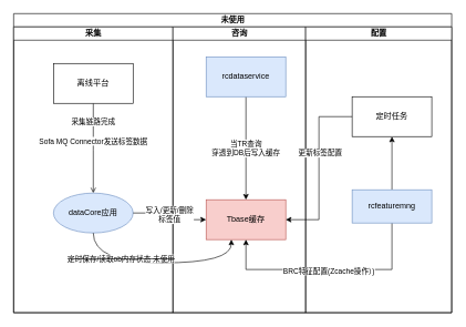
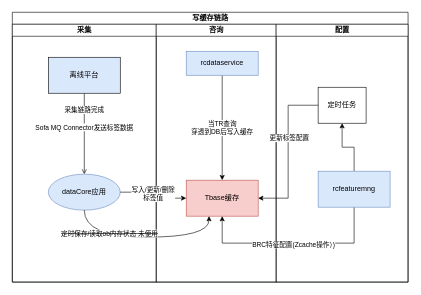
  <mxCell id="0" />
  <mxCell id="1" parent="0" />
- <mxCell id="2" value="未使用" style="swimlane;childLayout=stackLayout;resizeParent=1;resizeParentMax=0;startSize=20;html=1;" parent="1" vertex="1"><mxGeometry x="20" y="20" width="660" height="450" as="geometry" /></mxCell>
+ <mxCell id="2" value="写缓存链路" style="swimlane;childLayout=stackLayout;resizeParent=1;resizeParentMax=0;startSize=20;html=1;" parent="1" vertex="1"><mxGeometry x="20" y="20" width="660" height="450" as="geometry" /></mxCell>
  <mxCell id="3" value="采集" style="swimlane;startSize=20;html=1;" parent="2" vertex="1"><mxGeometry y="20" width="240" height="430" as="geometry" /></mxCell>
  <mxCell id="4" value="" style="edgeStyle=orthogonalEdgeStyle;rounded=0;orthogonalLoop=1;jettySize=auto;html=1;jumpStyle=none;endArrow=open;" parent="3" source="7" target="8" edge="1"><mxGeometry relative="1" as="geometry"><Array as="points"><mxPoint x="120" y="185" /><mxPoint x="120" y="185" /></Array></mxGeometry></mxCell>
  <mxCell id="5" value="Sofa MQ Connector发送标签数据" style="edgeLabel;html=1;align=center;verticalAlign=middle;resizable=0;points=[];" parent="4" vertex="1" connectable="0"><mxGeometry x="-0.175" y="-1" relative="1" as="geometry"><mxPoint as="offset" /></mxGeometry></mxCell>
  <mxCell id="6" value="采集链路完成" style="edgeLabel;html=1;align=center;verticalAlign=middle;resizable=0;points=[];" parent="4" vertex="1" connectable="0"><mxGeometry x="-0.6" y="-1" relative="1" as="geometry"><mxPoint as="offset" /></mxGeometry></mxCell>
- <mxCell id="7" value="离线平台" style="whiteSpace=wrap;html=1;" parent="3" vertex="1"><mxGeometry x="60" y="55" width="120" height="60" as="geometry" /></mxCell>
+ <mxCell id="7" value="离线平台" style="whiteSpace=wrap;html=1;fillColor=#dae8fc;" parent="3" vertex="1"><mxGeometry x="60" y="55" width="120" height="60" as="geometry" /></mxCell>
  <mxCell id="8" value="dataCore应用" style="ellipse;whiteSpace=wrap;html=1;fillColor=#dae8fc;strokeColor=#6c8ebf;" parent="3" vertex="1"><mxGeometry x="60" y="250" width="120" height="60" as="geometry" /></mxCell>
  <mxCell id="9" value="咨询" style="swimlane;startSize=20;html=1;" parent="2" vertex="1"><mxGeometry x="240" y="20" width="200" height="430" as="geometry" /></mxCell>
  <mxCell id="10" value="当TR查询&lt;br&gt;穿透到DB后写入缓存" style="edgeStyle=orthogonalEdgeStyle;rounded=0;orthogonalLoop=1;jettySize=auto;html=1;" parent="9" source="11" target="12" edge="1"><mxGeometry relative="1" as="geometry" /></mxCell>
- <mxCell id="11" value="rcdataservice" style="whiteSpace=wrap;html=1;fillColor=#dae8fc;strokeColor=#6c8ebf;" parent="9" vertex="1"><mxGeometry x="50" y="45" width="120" height="60" as="geometry" /></mxCell>
+ <mxCell id="11" value="rcdataservice" style="whiteSpace=wrap;html=1;fillColor=#dae8fc;strokeColor=#6c8ebf;" parent="9" vertex="1"><mxGeometry x="50" y="45" width="120" height="40" as="geometry" /></mxCell>
  <mxCell id="12" value="Tbase缓存" style="whiteSpace=wrap;html=1;fillColor=#f8cecc;strokeColor=#b85450;" parent="9" vertex="1"><mxGeometry x="50" y="260" width="120" height="60" as="geometry" /></mxCell>
  <mxCell id="13" style="edgeStyle=orthogonalEdgeStyle;rounded=0;orthogonalLoop=1;jettySize=auto;html=1;entryX=0;entryY=0.5;entryDx=0;entryDy=0;" parent="2" source="8" target="12" edge="1"><mxGeometry relative="1" as="geometry" /></mxCell>
  <mxCell id="14" value="写入/更新/删除&lt;br&gt;标签值" style="edgeLabel;html=1;align=center;verticalAlign=middle;resizable=0;points=[];" parent="13" vertex="1" connectable="0"><mxGeometry x="-0.093" y="-2" relative="1" as="geometry"><mxPoint as="offset" /></mxGeometry></mxCell>
  <mxCell id="15" style="edgeStyle=orthogonalEdgeStyle;rounded=0;orthogonalLoop=1;jettySize=auto;html=1;" parent="2" source="19" target="12" edge="1"><mxGeometry relative="1" as="geometry"><Array as="points"><mxPoint x="500" y="385" /><mxPoint x="280" y="385" /></Array></mxGeometry></mxCell>
  <mxCell id="16" value="BRC特征配置(Zcache操作）)" style="edgeLabel;html=1;align=center;verticalAlign=middle;resizable=0;points=[];" parent="15" vertex="1" connectable="0"><mxGeometry x="-0.006" y="2" relative="1" as="geometry"><mxPoint as="offset" /></mxGeometry></mxCell>
  <mxCell id="17" value="配置" style="swimlane;startSize=20;html=1;" parent="2" vertex="1"><mxGeometry x="440" y="20" width="220" height="430" as="geometry" /></mxCell>
  <mxCell id="18" value="" style="edgeStyle=orthogonalEdgeStyle;rounded=0;orthogonalLoop=1;jettySize=auto;html=1;" parent="17" source="19" target="20" edge="1"><mxGeometry relative="1" as="geometry" /></mxCell>
- <mxCell id="19" value="rcfeaturemng" style="rounded=0;whiteSpace=wrap;html=1;fillColor=#dae8fc;strokeColor=#6c8ebf;" parent="17" vertex="1"><mxGeometry x="70" y="245" width="120" height="50" as="geometry" /></mxCell>
- <mxCell id="20" value="定时任务" style="rounded=0;whiteSpace=wrap;html=1;" parent="17" vertex="1"><mxGeometry x="70" y="105" width="120" height="60" as="geometry" /></mxCell>
+ <mxCell id="19" value="rcfeaturemng" style="rounded=0;whiteSpace=wrap;html=1;fillColor=#dae8fc;strokeColor=#6c8ebf;" parent="17" vertex="1"><mxGeometry x="70" y="245" width="120" height="60" as="geometry" /></mxCell>
+ <mxCell id="20" value="定时任务" style="rounded=0;whiteSpace=wrap;html=1;" parent="17" vertex="1"><mxGeometry x="70" y="105" width="80" height="60" as="geometry" /></mxCell>
  <mxCell id="21" style="edgeStyle=orthogonalEdgeStyle;rounded=0;orthogonalLoop=1;jettySize=auto;html=1;entryX=1;entryY=0.5;entryDx=0;entryDy=0;" parent="2" source="20" target="12" edge="1"><mxGeometry relative="1" as="geometry" /></mxCell>
  <mxCell id="22" value="更新标签配置" style="edgeLabel;html=1;align=center;verticalAlign=middle;resizable=0;points=[];" parent="21" vertex="1" connectable="0"><mxGeometry x="-0.186" y="1" relative="1" as="geometry"><mxPoint as="offset" /></mxGeometry></mxCell>
  <mxCell id="23" style="edgeStyle=orthogonalEdgeStyle;rounded=0;orthogonalLoop=1;jettySize=auto;html=1;entryX=0.317;entryY=1;entryDx=0;entryDy=0;entryPerimeter=0;curved=1;exitX=0.5;exitY=1;exitDx=0;exitDy=0;" edge="1" parent="2" source="8" target="12"><mxGeometry relative="1" as="geometry"><Array as="points"><mxPoint x="120" y="375" /><mxPoint x="328" y="375" /></Array></mxGeometry></mxCell>
  <mxCell id="24" value="&lt;strike&gt;定时保存/读取ob内存状态 未使用&lt;/strike&gt;" style="edgeLabel;html=1;align=center;verticalAlign=middle;resizable=0;points=[];" vertex="1" connectable="0" parent="23"><mxGeometry x="-0.406" y="7" relative="1" as="geometry"><mxPoint as="offset" /></mxGeometry></mxCell>
